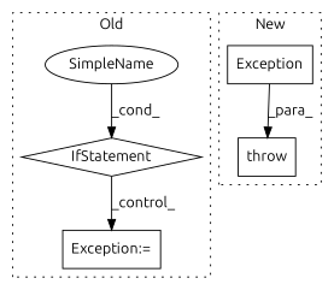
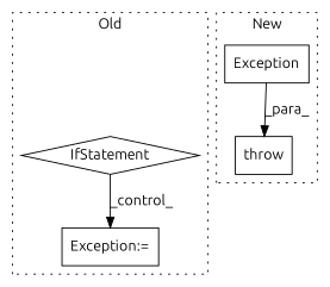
  digraph {
    fontname=Ubuntu
    node [fontname=Ubuntu shape=box]
    edge [fontname=Ubuntu]
    n1 [a=25 l="4,2" label=IfStatement s="286,313" shape=diamond]
-   n2 [a=42 label=SimpleName shape=ellipse]
    n3 [a=7 l=16 label="Exception:=" s=340]
    n4 [a=32 l="10,1" label=Exception s="687,750"]
    n5 [a=53 l=6 label=throw s=681]
    subgraph cluster_1 {
      label=Old
      style=dotted
      n1
-     n2
      n3
    }
    subgraph cluster_2 {
      label=New
      style=dotted
      n4
      n5
    }
    n1 -> n3 [label=_control_]
-   n2 -> n1 [label=_cond_]
    n4 -> n5 [label=_para_]
  }
